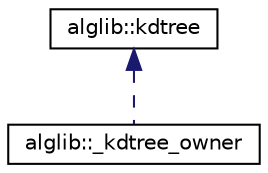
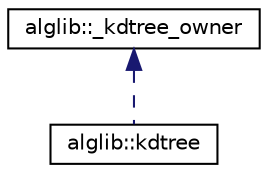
  digraph {
    rankdir=TB
    node [color=black fillcolor=white fontname=Helvetica fontsize=10 shape=record style=filled]
    n1 [height=0.2 label="alglib::_kdtree_owner" width=0.4]
    n2 [height=0.2 label="alglib::kdtree" width=0.4]
-   n2 -> n1 [color=midnightblue dir=back fontname=Helvetica fontsize=10 labelfontname=Helvetica labelfontsize=10 style=dashed]
+   n1 -> n2 [color=midnightblue dir=back fontname=Helvetica fontsize=10 labelfontname=Helvetica labelfontsize=10 style=dashed]
  }
